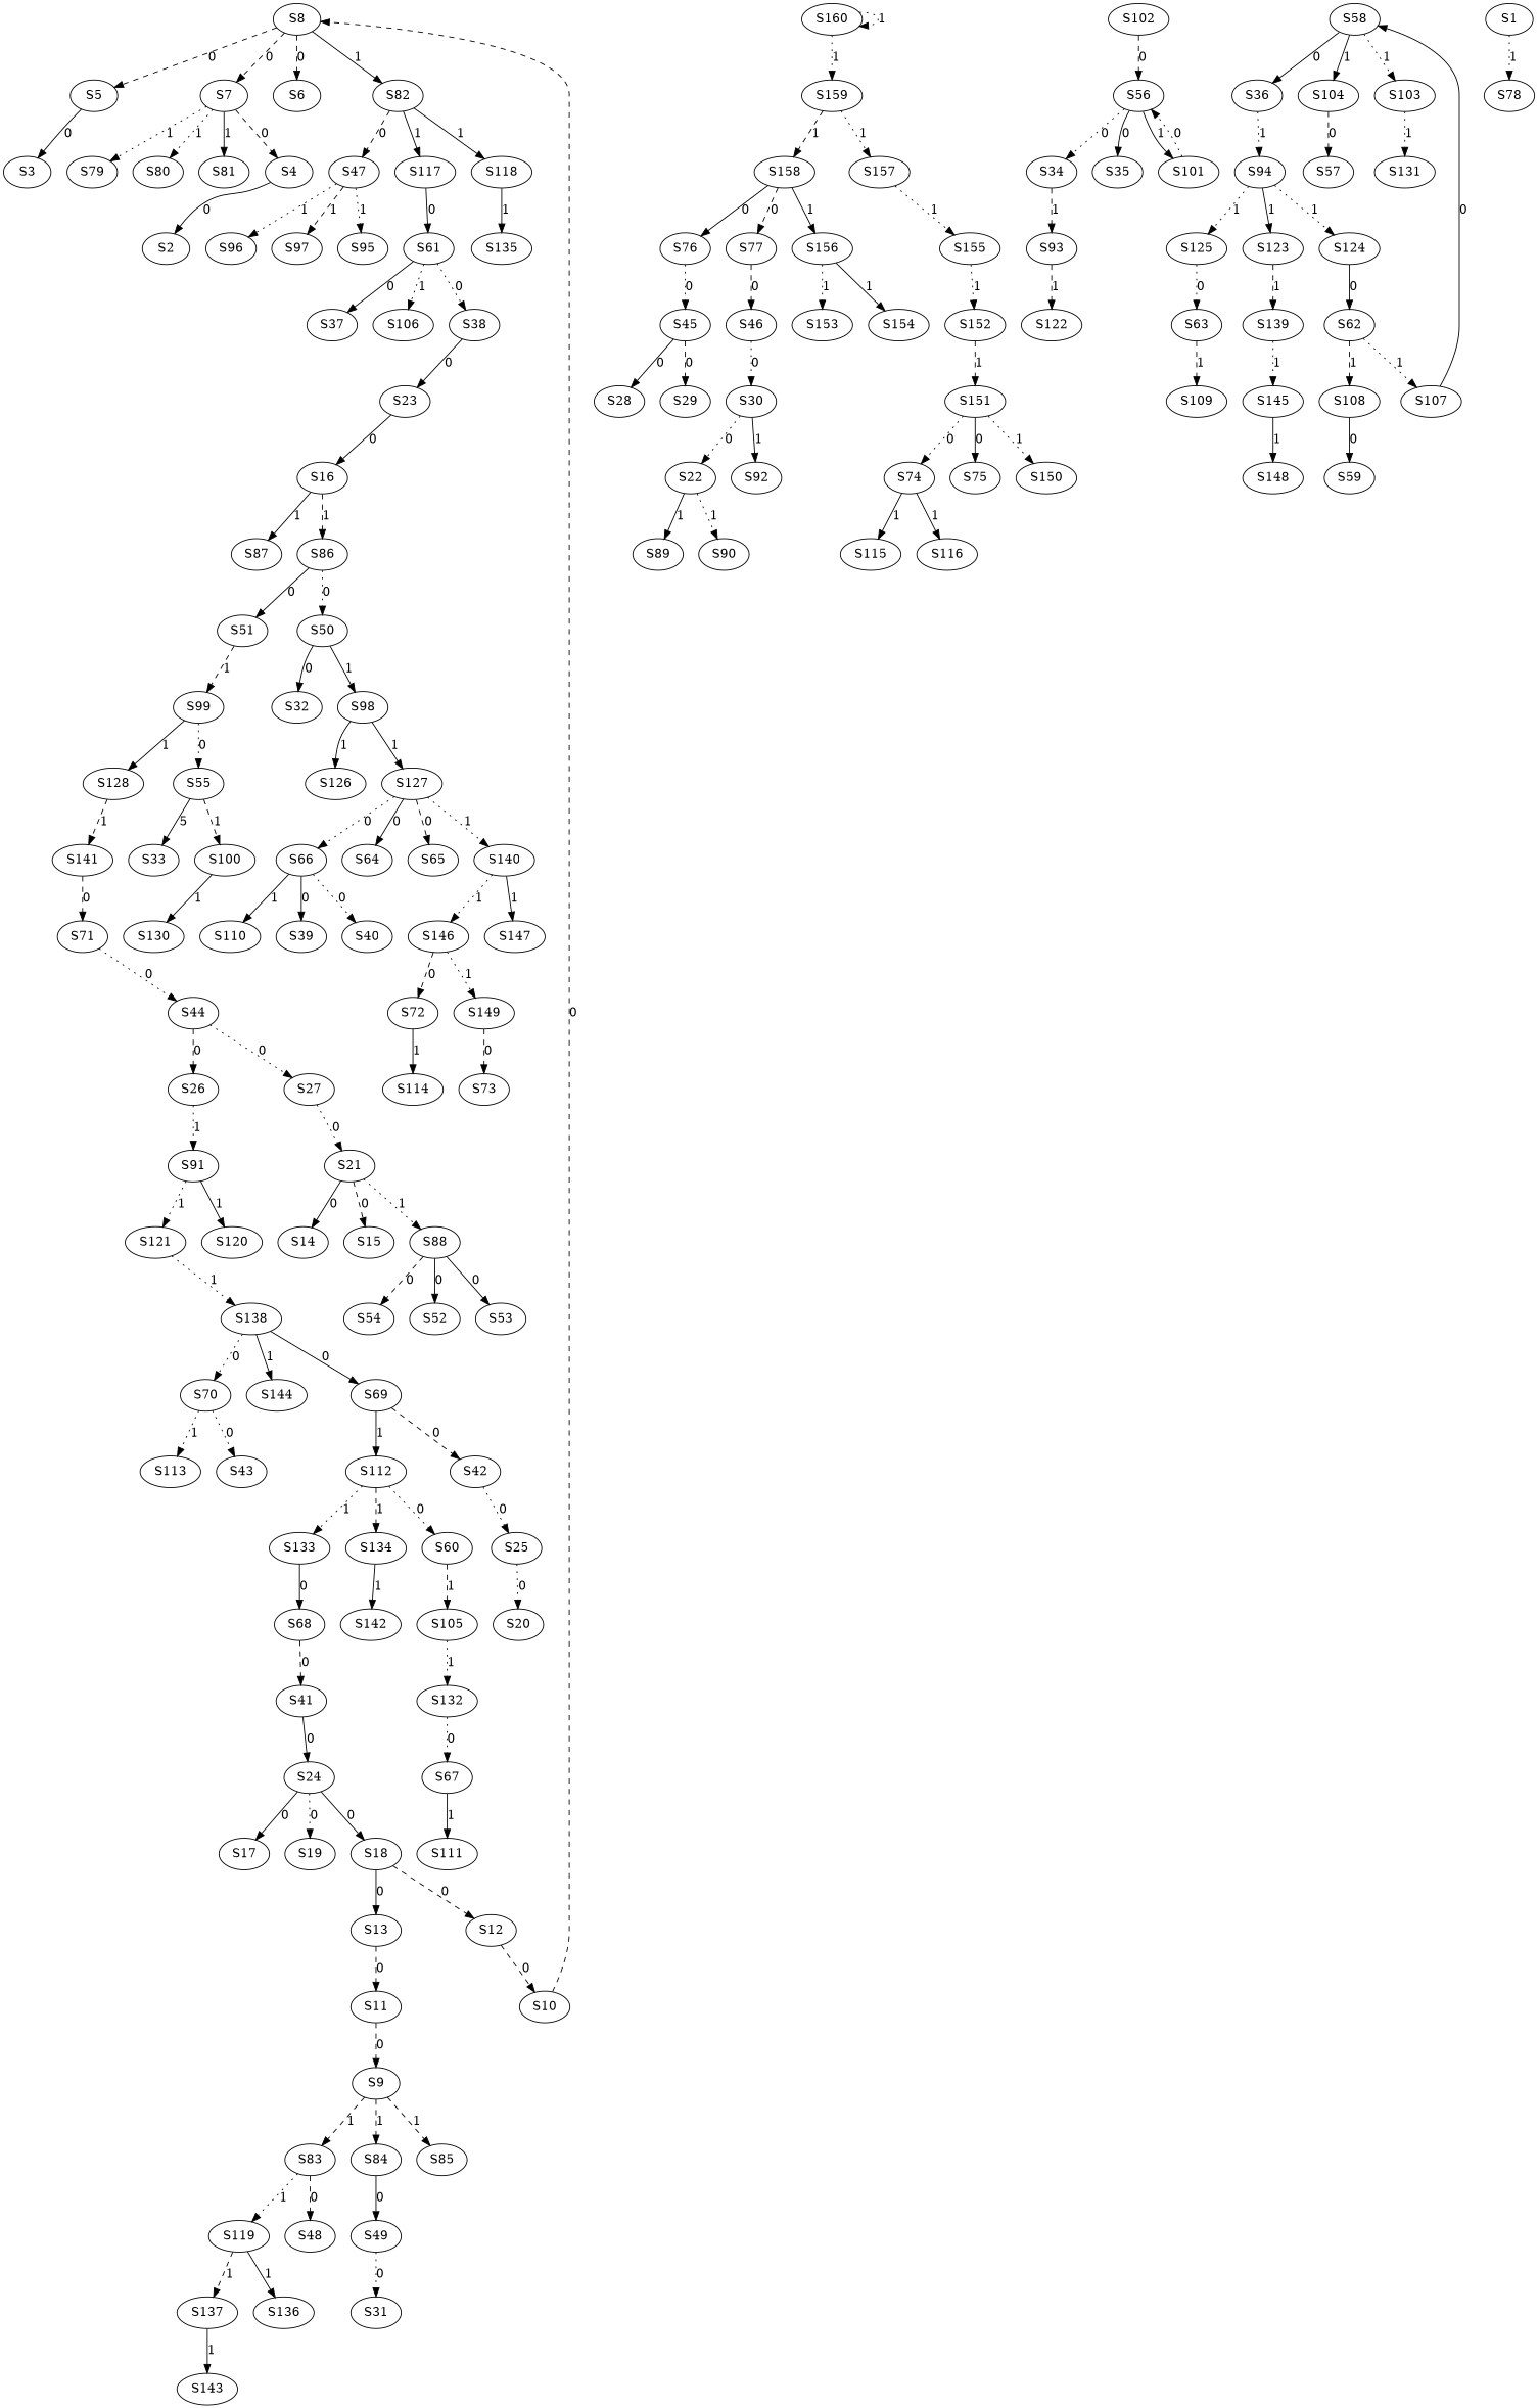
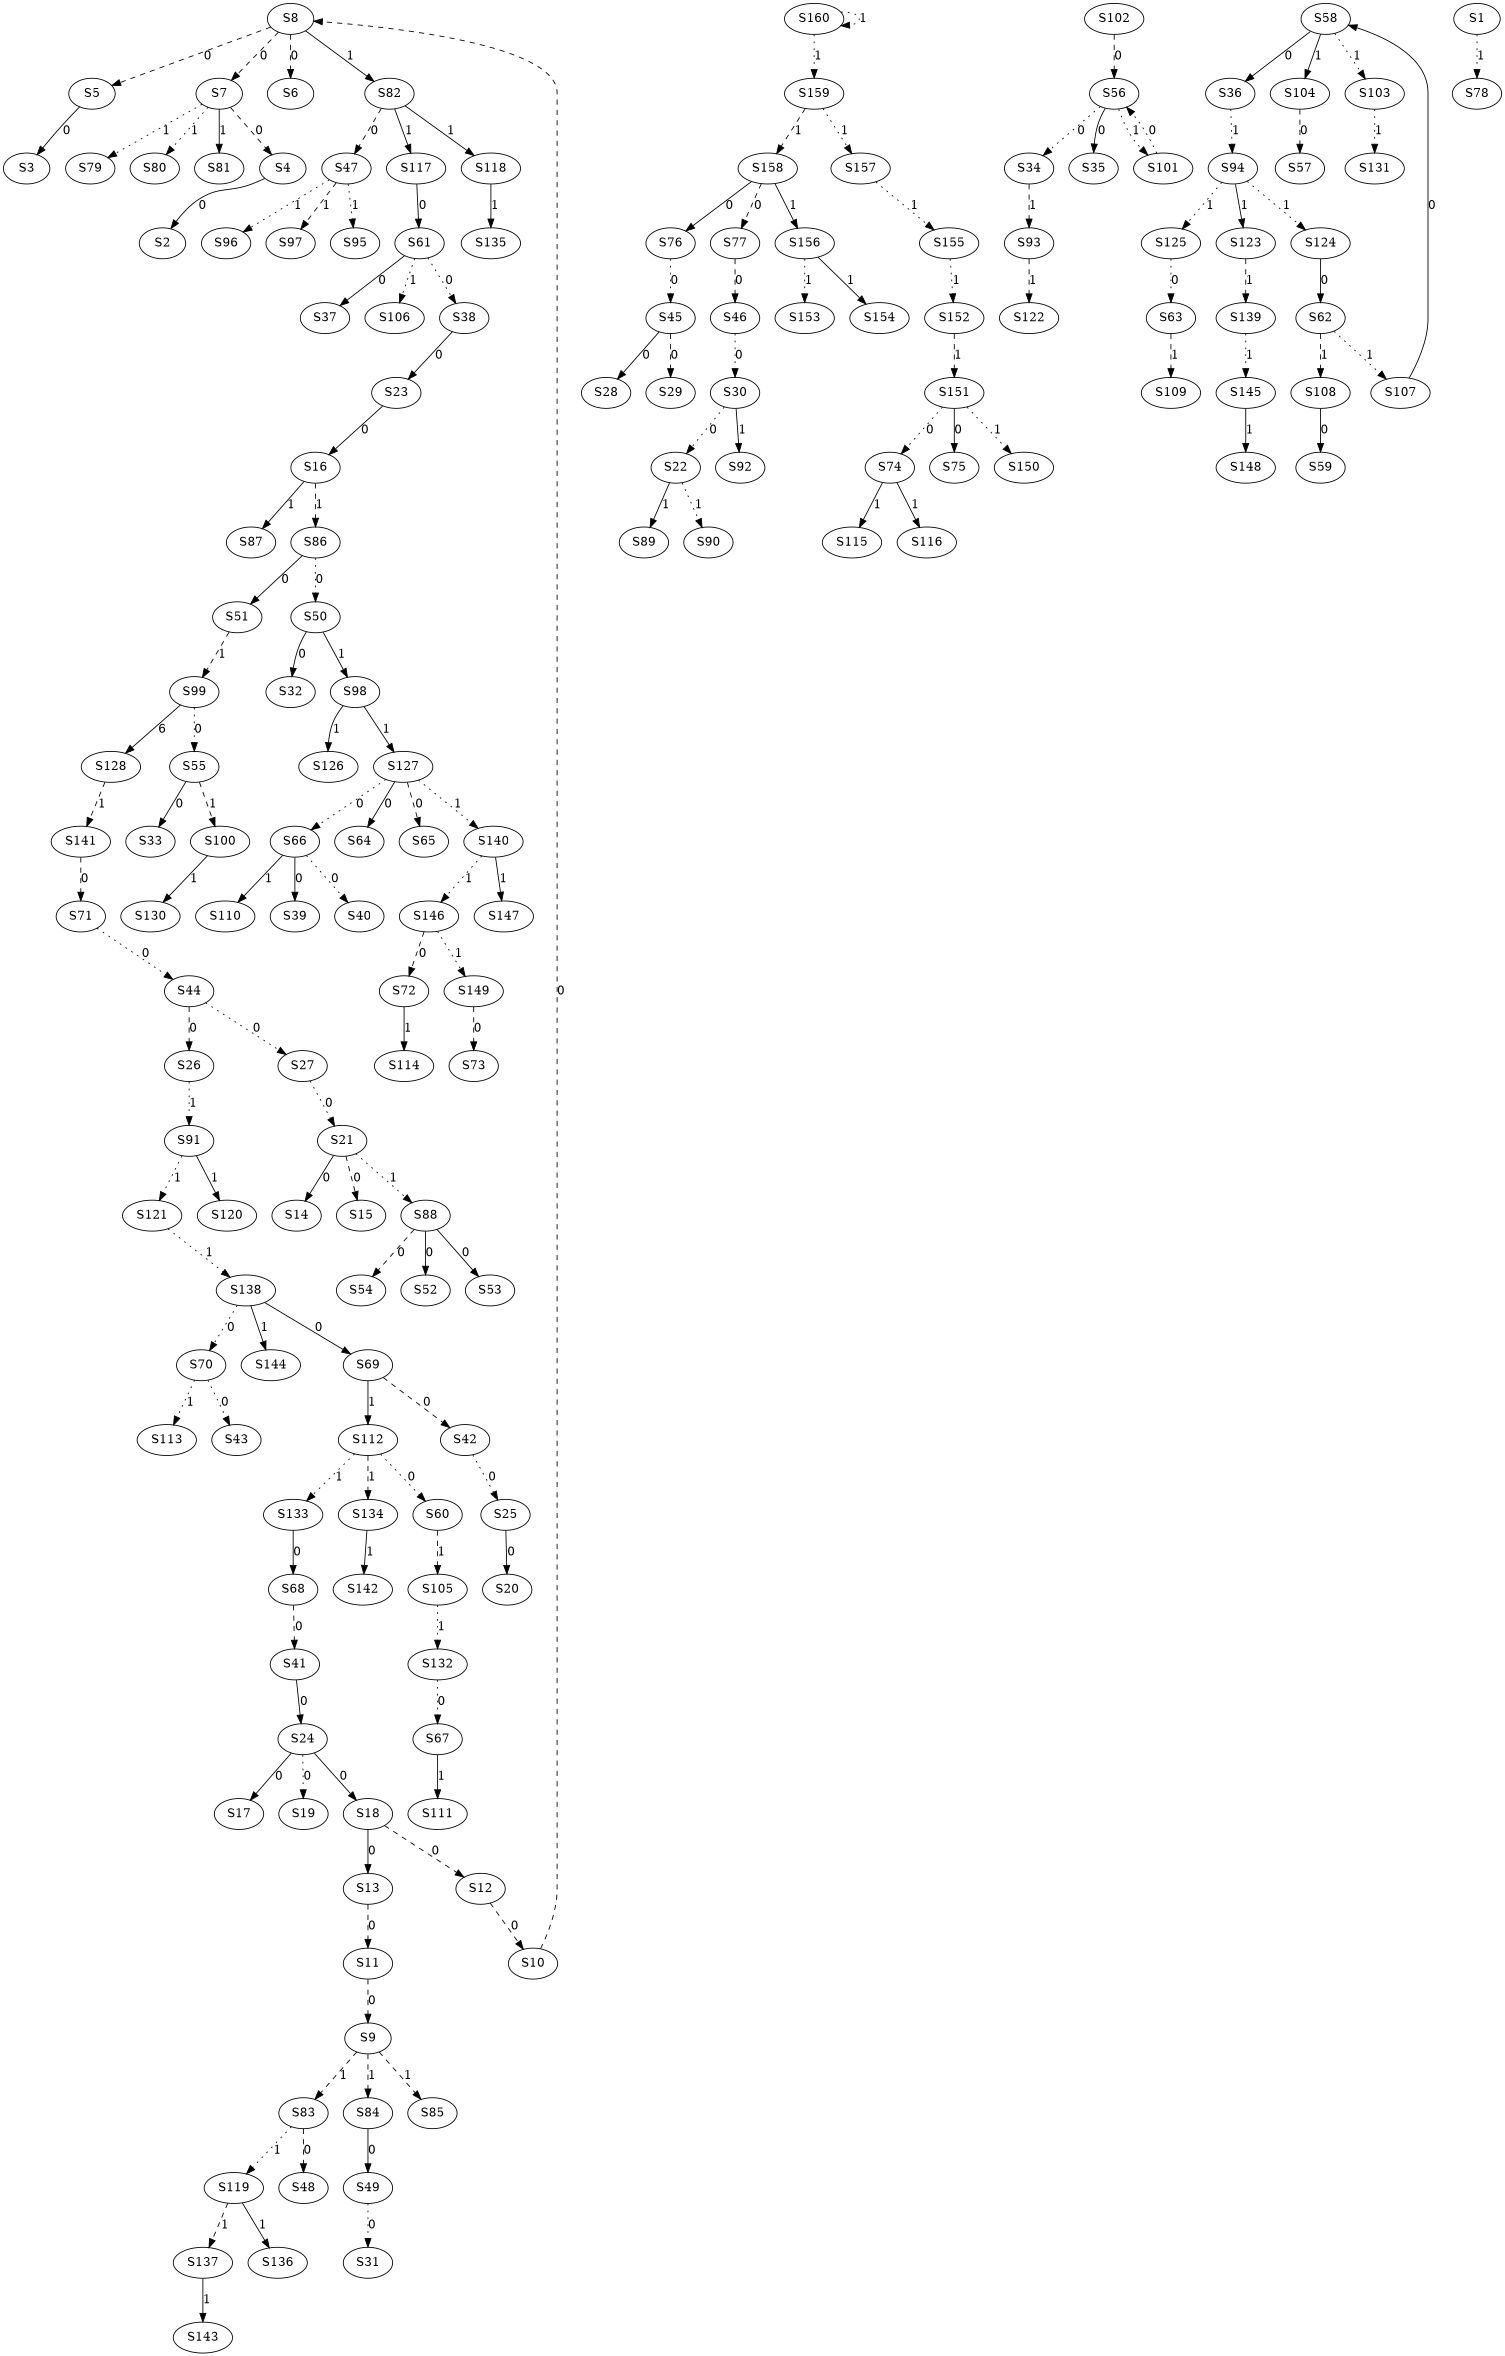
  strict digraph {
    edge [style=solid]
    S4
    S2
    S5
    S3
    S7
    S79
    S80
    S81
    S8
    S6
    S82
    S47
    S117
    S118
    S10
    S11
    S9
    S83
    S84
    S85
    S48
    S119
    S49
    S12
    S13
    S18
    S21
    S14
    S15
    S88
    S52
    S53
    S54
    S23
    S16
    S86
    S87
    S50
    S51
    S24
    S17
    S19
    S25
    S20
    S27
    S30
    S22
    S92
    S89
    S90
    S38
    S41
    S42
    S44
    S26
    S91
    S120
    S121
    S45
    S28
    S29
    S46
    S31
    S32
    S98
    S127
    S126
    S55
    S33
    S100
    S130
    S56
    S34
    S35
    S101
    S93
    S122
    S58
    S36
    S104
    S103
    S94
    S57
    S131
    S124
    S125
    S123
    S61
    S37
    S106
    S66
    S39
    S40
    S110
    S68
    S69
    S112
    S60
    S133
    S134
    S70
    S43
    S113
    S71
    S76
    S77
    S95
    S96
    S97
    S135
    S136
    S137
    S99
    S128
    S141
    S102
    S107
    S108
    S59
    S105
    S142
    S132
    S62
    S63
    S109
    S64
    S65
    S140
    S146
    S147
    S67
    S111
    S138
    S144
    S72
    S149
    S114
    S73
    S151
    S74
    S75
    S150
    S115
    S116
    S158
    S156
    S153
    S154
    S1
    S78
    S139
    S143
    S145
    S148
    S152
    S155
    S157
    S159
    S160
    S4 -> S2 [label=0]
    S5 -> S3 [label=0]
    S7 -> S4 [label=0 style=dashed]
    S7 -> S79 [label=1 style=dotted]
    S7 -> S80 [label=1 style=dotted]
    S7 -> S81 [label=1]
    S8 -> S5 [label=0 style=dashed]
    S8 -> S7 [label=0 style=dashed]
    S8 -> S6 [label=0 style=dashed]
    S8 -> S82 [label=1]
    S82 -> S47 [label=0 style=dashed]
    S82 -> S117 [label=1]
    S82 -> S118 [label=1]
    S47 -> S95 [label=1 style=dotted]
    S47 -> S96 [label=1 style=dotted]
    S47 -> S97 [label=1 style=dashed]
    S117 -> S61 [label=0]
    S118 -> S135 [label=1]
    S10 -> S8 [label=0 style=dashed]
    S11 -> S9 [label=0 style=dashed]
    S9 -> S83 [label=1 style=dashed]
    S9 -> S84 [label=1 style=dashed]
    S9 -> S85 [label=1 style=dashed]
    S83 -> S48 [label=0 style=dashed]
    S83 -> S119 [label=1 style=dotted]
    S84 -> S49 [label=0]
    S119 -> S136 [label=1]
    S119 -> S137 [label=1 style=dashed]
    S49 -> S31 [label=0 style=dotted]
    S12 -> S10 [label=0 style=dashed]
    S13 -> S11 [label=0 style=dashed]
    S18 -> S12 [label=0 style=dashed]
    S18 -> S13 [label=0]
    S21 -> S14 [label=0]
    S21 -> S15 [label=0 style=dashed]
    S21 -> S88 [label=1 style=dotted]
    S88 -> S52 [label=0]
    S88 -> S53 [label=0]
    S88 -> S54 [label=0 style=dashed]
    S23 -> S16 [label=0]
    S16 -> S86 [label=1 style=dashed]
    S16 -> S87 [label=1]
    S86 -> S50 [label=0 style=dotted]
    S86 -> S51 [label=0]
    S50 -> S32 [label=0]
    S50 -> S98 [label=1]
    S51 -> S99 [label=1 style=dashed]
    S24 -> S18 [label=0]
    S24 -> S17 [label=0]
    S24 -> S19 [label=0 style=dotted]
-   S25 -> S20 [label=0 style=dotted]
+   S25 -> S20 [label=0]
    S27 -> S21 [label=0 style=dotted]
    S30 -> S22 [label=0 style=dotted]
    S30 -> S92 [label=1]
    S22 -> S89 [label=1]
    S22 -> S90 [label=1 style=dotted]
    S38 -> S23 [label=0]
    S41 -> S24 [label=0]
    S42 -> S25 [label=0 style=dotted]
    S44 -> S27 [label=0 style=dotted]
    S44 -> S26 [label=0 style=dashed]
    S26 -> S91 [label=1 style=dotted]
    S91 -> S120 [label=1]
    S91 -> S121 [label=1 style=dotted]
    S121 -> S138 [label=1 style=dotted]
    S45 -> S28 [label=0]
    S45 -> S29 [label=0 style=dashed]
    S46 -> S30 [label=0 style=dotted]
    S98 -> S127 [label=1]
    S98 -> S126 [label=1]
    S127 -> S66 [label=0 style=dotted]
    S127 -> S64 [label=0]
    S127 -> S65 [label=0 style=dashed]
    S127 -> S140 [label=1 style=dotted]
-   S55 -> S33 [label=5]
+   S55 -> S33 [label=0]
    S55 -> S100 [label=1 style=dashed]
    S100 -> S130 [label=1]
    S56 -> S34 [label=0 style=dotted]
    S56 -> S35 [label=0]
-   S56 -> S101 [label=1]
+   S56 -> S101 [label=1 style=dotted]
    S34 -> S93 [label=1 style=dashed]
    S101 -> S56 [label=0 style=dotted]
    S93 -> S122 [label=1 style=dashed]
    S58 -> S36 [label=0]
    S58 -> S104 [label=1]
    S58 -> S103 [label=1 style=dotted]
    S36 -> S94 [label=1 style=dotted]
    S104 -> S57 [label=0 style=dashed]
    S103 -> S131 [label=1 style=dotted]
    S94 -> S124 [label=1 style=dotted]
    S94 -> S125 [label=1 style=dotted]
    S94 -> S123 [label=1]
    S124 -> S62 [label=0]
    S125 -> S63 [label=0 style=dotted]
    S123 -> S139 [label=1 style=dashed]
    S61 -> S38 [label=0 style=dotted]
    S61 -> S37 [label=0]
    S61 -> S106 [label=1 style=dotted]
    S66 -> S39 [label=0]
    S66 -> S40 [label=0 style=dotted]
    S66 -> S110 [label=1]
    S68 -> S41 [label=0 style=dashed]
    S69 -> S42 [label=0 style=dashed]
    S69 -> S112 [label=1]
    S112 -> S60 [label=0 style=dotted]
    S112 -> S133 [label=1 style=dotted]
    S112 -> S134 [label=1 style=dashed]
    S60 -> S105 [label=1 style=dashed]
    S133 -> S68 [label=0]
    S134 -> S142 [label=1]
    S70 -> S43 [label=0 style=dotted]
    S70 -> S113 [label=1 style=dotted]
    S71 -> S44 [label=0 style=dotted]
    S76 -> S45 [label=0 style=dotted]
    S77 -> S46 [label=0 style=dashed]
    S137 -> S143 [label=1]
    S99 -> S55 [label=0 style=dotted]
-   S99 -> S128 [label=1]
+   S99 -> S128 [label=6]
    S128 -> S141 [label=1 style=dashed]
    S141 -> S71 [label=0 style=dashed]
    S102 -> S56 [label=0 style=dashed]
    S107 -> S58 [label=0]
    S108 -> S59 [label=0]
    S105 -> S132 [label=1 style=dotted]
    S132 -> S67 [label=0 style=dotted]
    S62 -> S107 [label=1 style=dotted]
    S62 -> S108 [label=1 style=dashed]
    S63 -> S109 [label=1 style=dashed]
    S140 -> S146 [label=1 style=dotted]
    S140 -> S147 [label=1]
    S146 -> S72 [label=0 style=dashed]
    S146 -> S149 [label=1 style=dotted]
    S67 -> S111 [label=1]
    S138 -> S69 [label=0]
    S138 -> S70 [label=0 style=dotted]
    S138 -> S144 [label=1]
    S72 -> S114 [label=1]
    S149 -> S73 [label=0 style=dashed]
    S151 -> S74 [label=0 style=dotted]
    S151 -> S75 [label=0]
    S151 -> S150 [label=1 style=dotted]
    S74 -> S115 [label=1]
    S74 -> S116 [label=1]
    S158 -> S76 [label=0]
    S158 -> S77 [label=0 style=dashed]
    S158 -> S156 [label=1]
    S156 -> S153 [label=1 style=dotted]
    S156 -> S154 [label=1]
    S1 -> S78 [label=1 style=dotted]
    S139 -> S145 [label=1 style=dotted]
    S145 -> S148 [label=1]
    S152 -> S151 [label=1 style=dashed]
    S155 -> S152 [label=1 style=dotted]
    S157 -> S155 [label=1 style=dotted]
    S159 -> S158 [label=1 style=dashed]
    S159 -> S157 [label=1 style=dotted]
    S160 -> S159 [label=1 style=dotted]
    S160 -> S160 [label=1 style=dotted]
  }
